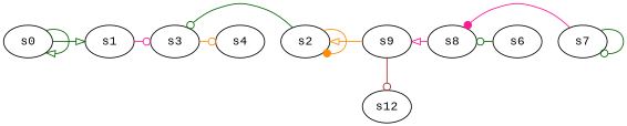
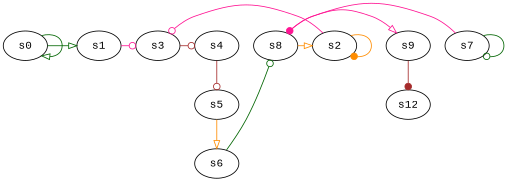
  digraph {
    fontname="Liberation Mono"
    node [fontname="Liberation Mono" player=0]
    edge [arrowhead=odot color=darkgreen fontname="Liberation Mono"]
    s0
    s1 [player=1]
    s3 [player=1]
    s2
    s4
+   s5 [player=1]
    s6
    s8
    s7 [player=1]
    s9 [player=1]
    n11 [label=s12]
    s0 -> s0 [arrowhead=onormal constraint="time % 2 == 0"]
    s0 -> s1 [arrowhead=onormal constraint="time == 2 || time == 8 || time == 9 || time == 18"]
    s1 -> s3 [color=deeppink constraint="time % 2 == 0"]
-   s3 -> s4 [color=darkorange constraint="time % 3 == 1"]
-   s2 -> s3 [constraint="time == 13 || time == 14 || time == 16"]
+   s3 -> s4 [color=brown constraint="time % 3 == 1"]
+   s2 -> s3 [color=deeppink constraint="time == 13 || time == 14 || time == 16"]
    s2 -> s2 [arrowhead=dot color=darkorange constraint="time % 4 == 0"]
+   s4 -> s5 [color=brown]
+   s5 -> s6 [arrowhead=onormal color=darkorange]
    s6 -> s8 [constraint="time == 0 || time == 1 || time == 7 || time == 17 || time == 18"]
    s8 -> s9 [arrowhead=onormal color=deeppink constraint="time == 0 || time == 19"]
    s7 -> s8 [arrowhead=dot color=deeppink constraint="time == 4 || time == 9 || time == 11 || time == 17"]
    s7 -> s7 [constraint="time % 4 == 0"]
-   s9 -> s2 [arrowhead=onormal color=darkorange constraint="!(time % 3 == 0)"]
-   s9 -> n11 [color=brown]
+   s8 -> s2 [arrowhead=onormal color=darkorange constraint="!(time % 3 == 0)"]
+   s9 -> n11 [arrowhead=dot color=brown]
  }
